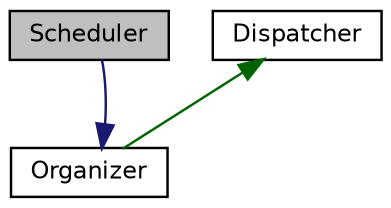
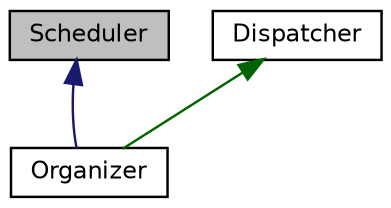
  digraph {
    node [color=black fontname=Helvetica fontsize=10 shape=record]
    edge [dir=back fontname=Helvetica fontsize=10 labelfontname=Helvetica labelfontsize=10 style=solid]
    n1 [fillcolor=grey75 fontcolor=black height=0.2 label=Scheduler style=filled width=0.4]
    n2 [height=0.2 label=Organizer width=0.4]
    n3 [height=0.2 label=Dispatcher width=0.4]
-   n2 -> n1 [color=midnightblue]
+   n1 -> n2 [color=midnightblue]
    n3 -> n2 [color=darkgreen]
  }
